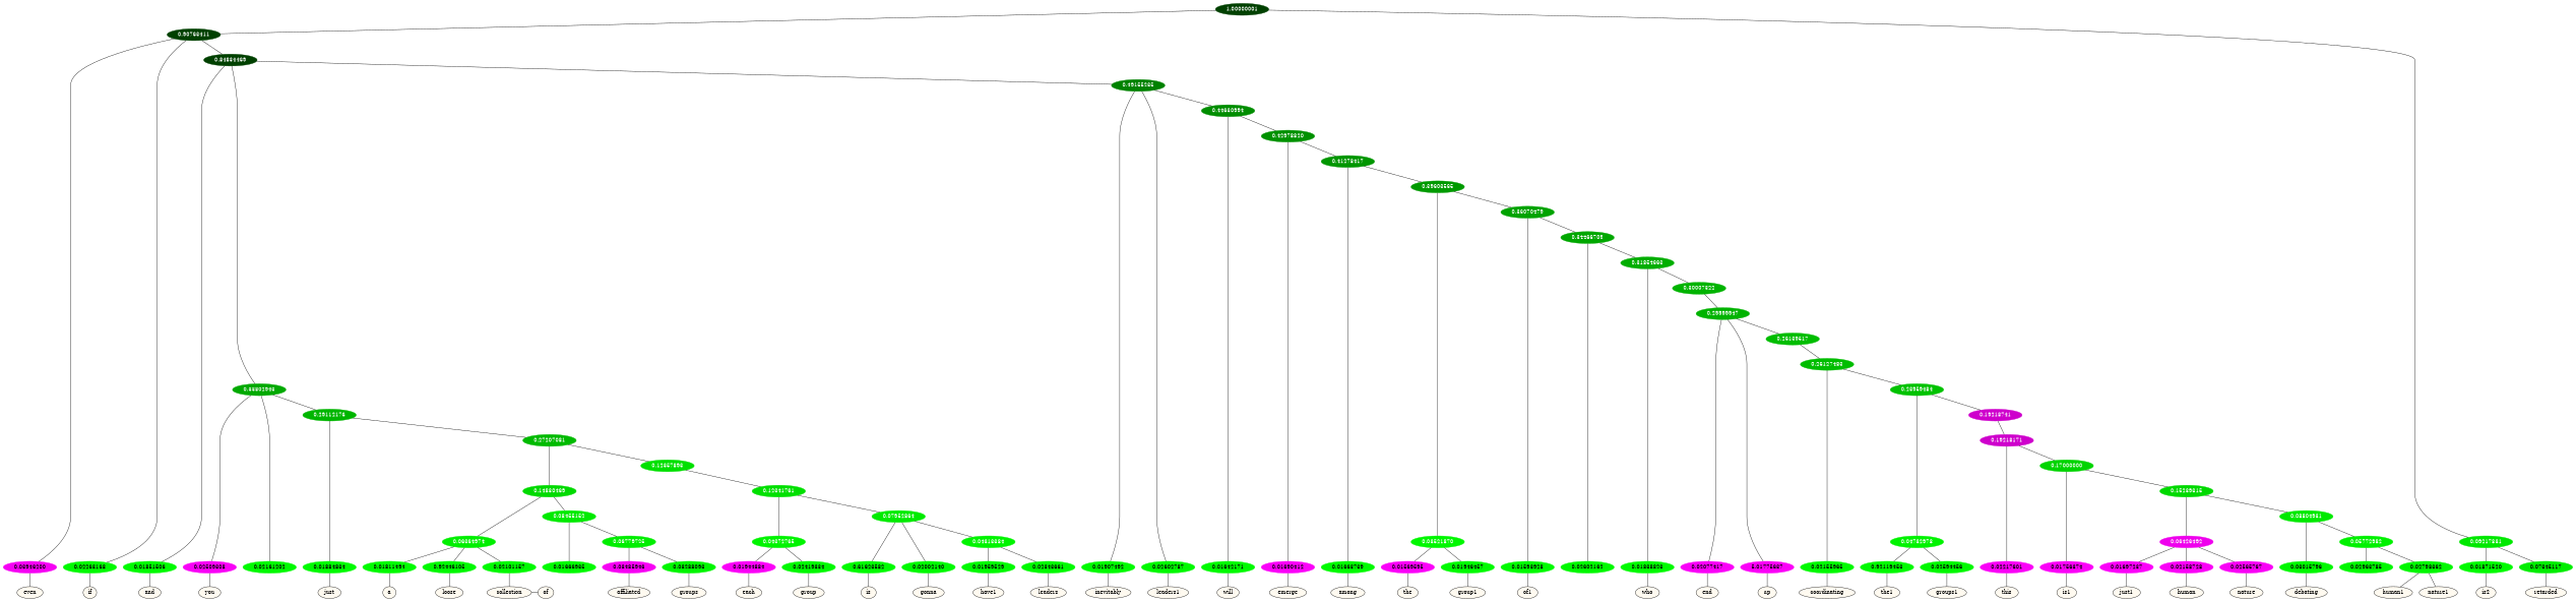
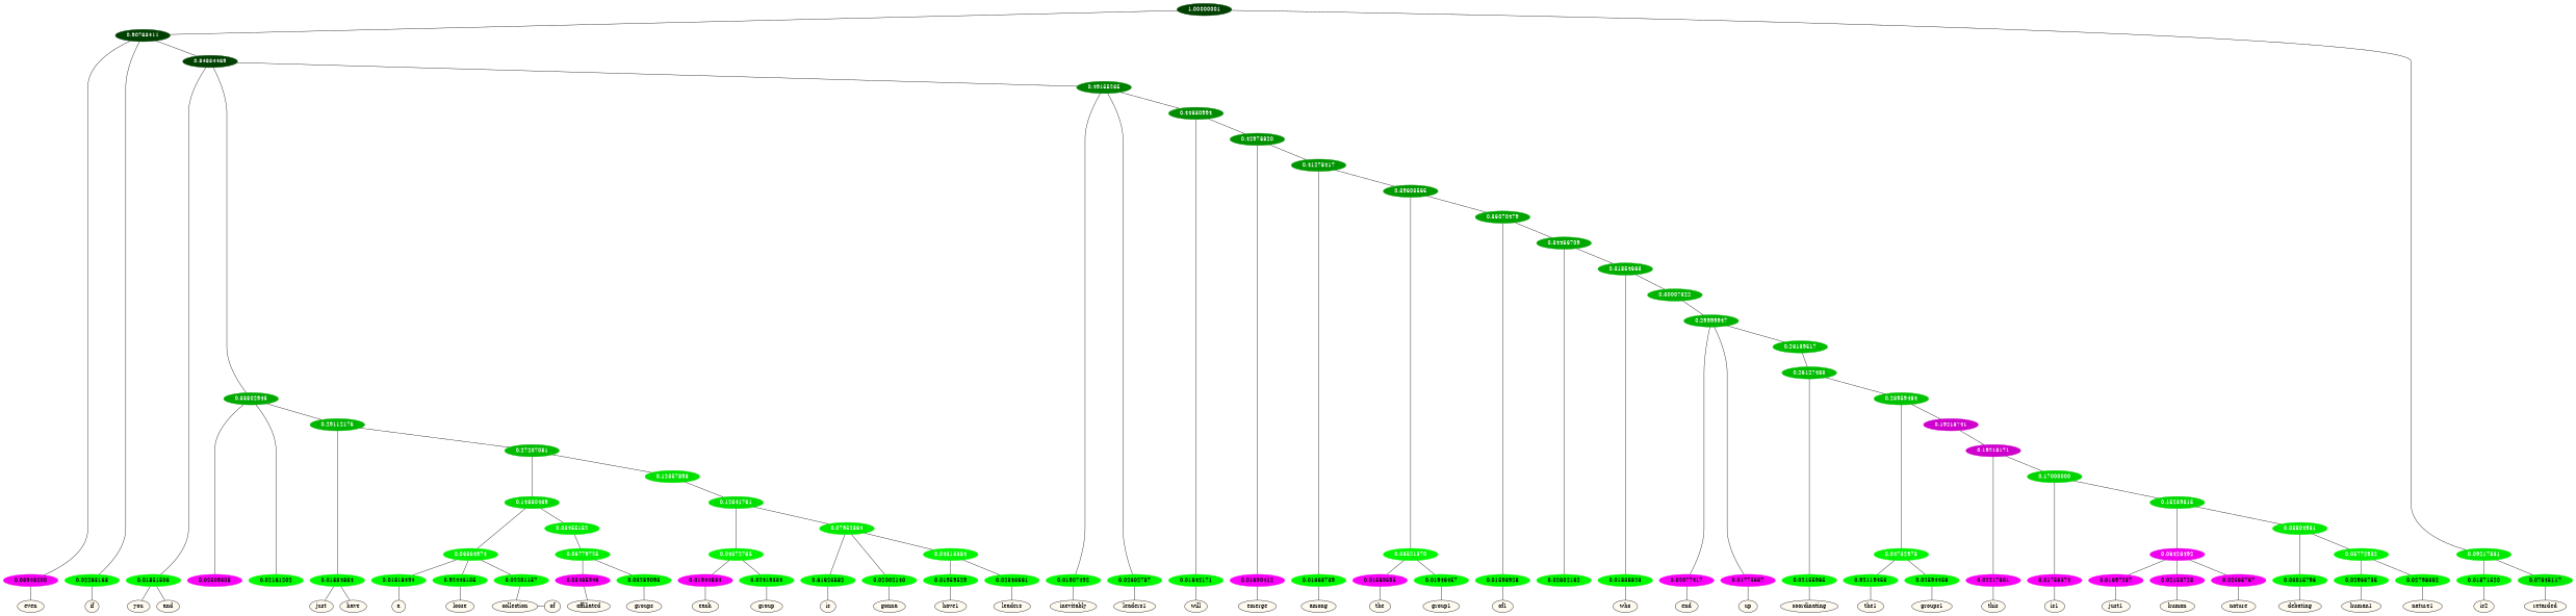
  graph {
    fontname="DejaVu Serif"
    node [color=black fontname="DejaVu Serif" format=png nodesep=0.001 ordering=out overlap_scaling=0.01 ranksep=0.001 style=filled fontcolor=black]
    edge [fontname="DejaVu Serif"]
    n1 [fillcolor=floralwhite height=0.15 label=even style="filled,solid" width=0.15 fontcolor=""]
    n2 [fillcolor=floralwhite height=0.15 label=if style="filled,solid" width=0.15 fontcolor=""]
    n3 [fillcolor=floralwhite height=0.15 label=you style="filled,solid" width=0.15 fontcolor=""]
    n4 [fillcolor=floralwhite height=0.15 label=just style="filled,solid" width=0.15 fontcolor=""]
+   n5 [fillcolor=floralwhite height=0.15 label=have style="filled,solid" width=0.15 fontcolor=""]
    n6 [fillcolor=floralwhite height=0.15 label=a style="filled,solid" width=0.15 fontcolor=""]
    n7 [fillcolor=floralwhite height=0.15 label=loose style="filled,solid" width=0.15 fontcolor=""]
    n8 [fillcolor=floralwhite height=0.15 label=collection style="filled,solid" width=0.15 fontcolor=""]
    n9 [fillcolor=floralwhite height=0.15 label=of style="filled,solid" width=0.15 fontcolor=""]
    n10 [fillcolor=floralwhite height=0.15 label=affiliated style="filled,solid" width=0.15 fontcolor=""]
    n11 [fillcolor=floralwhite height=0.15 label=groups style="filled,solid" width=0.15 fontcolor=""]
    n12 [fillcolor=floralwhite height=0.15 label=each style="filled,solid" width=0.15 fontcolor=""]
    n13 [fillcolor=floralwhite height=0.15 label=group style="filled,solid" width=0.15 fontcolor=""]
    n14 [fillcolor=floralwhite height=0.15 label=is style="filled,solid" width=0.15 fontcolor=""]
    n15 [fillcolor=floralwhite height=0.15 label=gonna style="filled,solid" width=0.15 fontcolor=""]
    n16 [fillcolor=floralwhite height=0.15 label=have1 style="filled,solid" width=0.15 fontcolor=""]
    n17 [fillcolor=floralwhite height=0.15 label=leaders style="filled,solid" width=0.15 fontcolor=""]
    n18 [fillcolor=floralwhite height=0.15 label=and style="filled,solid" width=0.15 fontcolor=""]
    n19 [fillcolor=floralwhite height=0.15 label=inevitably style="filled,solid" width=0.15 fontcolor=""]
    n20 [fillcolor=floralwhite height=0.15 label=leaders1 style="filled,solid" width=0.15 fontcolor=""]
    n21 [fillcolor=floralwhite height=0.15 label=will style="filled,solid" width=0.15 fontcolor=""]
    n22 [fillcolor=floralwhite height=0.15 label=emerge style="filled,solid" width=0.15 fontcolor=""]
    n23 [fillcolor=floralwhite height=0.15 label=among style="filled,solid" width=0.15 fontcolor=""]
    n24 [fillcolor=floralwhite height=0.15 label=the style="filled,solid" width=0.15 fontcolor=""]
    n25 [fillcolor=floralwhite height=0.15 label=group1 style="filled,solid" width=0.15 fontcolor=""]
    n26 [fillcolor=floralwhite height=0.15 label=of1 style="filled,solid" width=0.15 fontcolor=""]
    n27 [fillcolor=floralwhite height=0.15 label=who style="filled,solid" width=0.15 fontcolor=""]
    n28 [fillcolor=floralwhite height=0.15 label=end style="filled,solid" width=0.15 fontcolor=""]
    n29 [fillcolor=floralwhite height=0.15 label=up style="filled,solid" width=0.15 fontcolor=""]
    n30 [fillcolor=floralwhite height=0.15 label=coordinating style="filled,solid" width=0.15 fontcolor=""]
    n31 [fillcolor=floralwhite height=0.15 label=the1 style="filled,solid" width=0.15 fontcolor=""]
    n32 [fillcolor=floralwhite height=0.15 label=groups1 style="filled,solid" width=0.15 fontcolor=""]
    n33 [fillcolor=floralwhite height=0.15 label=this style="filled,solid" width=0.15 fontcolor=""]
    n34 [fillcolor=floralwhite height=0.15 label=is1 style="filled,solid" width=0.15 fontcolor=""]
    n35 [fillcolor=floralwhite height=0.15 label=just1 style="filled,solid" width=0.15 fontcolor=""]
    n36 [fillcolor=floralwhite height=0.15 label=human style="filled,solid" width=0.15 fontcolor=""]
    n37 [fillcolor=floralwhite height=0.15 label=nature style="filled,solid" width=0.15 fontcolor=""]
    n38 [fillcolor=floralwhite height=0.15 label=debating style="filled,solid" width=0.15 fontcolor=""]
    n39 [fillcolor=floralwhite height=0.15 label=human1 style="filled,solid" width=0.15 fontcolor=""]
    n40 [fillcolor=floralwhite height=0.15 label=nature1 style="filled,solid" width=0.15 fontcolor=""]
    n41 [fillcolor=floralwhite height=0.15 label=is2 style="filled,solid" width=0.15 fontcolor=""]
    n42 [fillcolor=floralwhite height=0.15 label=retarded style="filled,solid" width=0.15 fontcolor=""]
    n43 [color="0.835 1.000 0.964" height=0.15 label=0.03946200 width=0.15]
    n44 [color="0.334 1.000 0.977" height=0.15 label=0.02263168 width=0.15]
    n45 [color="0.835 1.000 0.975" height=0.15 label=0.02509308 width=0.15]
    n46 [color="0.334 1.000 0.978" height=0.15 label=0.02161202 width=0.15]
    n47 [color="0.334 1.000 0.981" height=0.15 label=0.01884834 width=0.15]
-   n48 [color="0.334 1.000 0.982" height=0.15 label=0.01811494 width=0.15]
+   n48 [color="0.334 1.000 0.982" height=0.15 label=0.01818494 width=0.15]
    n49 [color="0.334 1.000 0.976" height=0.15 label=0.92446105 width=0.15]
-   n50 [color="0.334 1.000 0.979" height=0.15 label=0.02101157 width=0.15]
-   n51 [color="0.334 1.000 0.983" height=0.15 label=0.01666935 width=0.15]
+   n50 [color="0.334 1.000 0.979" height=0.15 label=0.02201157 width=0.15]
    n52 [color="0.835 1.000 0.965" height=0.15 label=0.03485946 width=0.15]
-   n53 [color="0.334 1.000 0.967" height=0.15 label=0.03288093 width=0.15]
+   n53 [color="0.334 1.000 0.967" height=0.15 label=0.03289093 width=0.15]
    n54 [color="0.835 1.000 0.981" height=0.15 label=0.01944884 width=0.15]
    n55 [color="0.334 1.000 0.976" height=0.15 label=0.02419334 width=0.15]
    n56 [color="0.334 1.000 0.984" height=0.15 label=0.61623582 width=0.15]
    n57 [color="0.334 1.000 0.980" height=0.15 label=0.02002140 width=0.15]
    n58 [color="0.334 1.000 0.980" height=0.15 label=0.01959529 width=0.15]
    n59 [color="0.334 1.000 0.977" height=0.15 label=0.02343661 width=0.15]
    n60 [color="0.334 1.000 0.981" height=0.15 label=0.01851506 width=0.15]
    n61 [color="0.334 1.000 0.981" height=0.15 label=0.01907492 width=0.15]
    n62 [color="0.334 1.000 0.974" height=0.15 label=0.02602787 width=0.15]
    n63 [color="0.334 1.000 0.984" height=0.15 label=0.01642171 width=0.15]
    n64 [color="0.835 1.000 0.983" height=0.15 label=0.01690412 width=0.15]
    n65 [color="0.334 1.000 0.983" height=0.15 label=0.01663739 width=0.15]
    n66 [color="0.835 1.000 0.984" height=0.15 label=0.01569595 width=0.15]
    n67 [color="0.334 1.000 0.981" height=0.15 label=0.01946457 width=0.15]
    n68 [color="0.334 1.000 0.984" height=0.15 label=0.01593928 width=0.15]
    n69 [color="0.334 1.000 0.974" height=0.15 label=0.02602162 width=0.15]
    n70 [color="0.334 1.000 0.982" height=0.15 label=0.01838823 width=0.15]
    n71 [color="0.835 1.000 0.979" height=0.15 label=0.02077417 width=0.15]
-   n72 [color="0.835 1.000 0.982" height=0.15 label=5.01775637 width=0.15]
+   n72 [color="0.835 1.000 0.982" height=0.15 label=0.01775637 width=0.15]
    n73 [color="0.334 1.000 0.978" height=0.15 label=0.02155965 width=0.15]
    n74 [color="0.334 1.000 0.979" height=0.15 label=0.92119453 width=0.15]
    n75 [color="0.334 1.000 0.974" height=0.15 label=0.02594456 width=0.15]
    n76 [color="0.835 1.000 0.978" height=0.15 label=0.02217601 width=0.15]
    n77 [color="0.835 1.000 0.982" height=0.15 label=0.01756374 width=0.15]
    n78 [color="0.835 1.000 0.983" height=0.15 label=0.01697237 width=0.15]
    n79 [color="0.835 1.000 0.978" height=0.15 label=0.02158728 width=0.15]
    n80 [color="0.835 1.000 0.974" height=0.15 label=0.02565767 width=0.15]
    n81 [color="0.334 1.000 0.970" height=0.15 label=0.03015796 width=0.15]
    n82 [color="0.334 1.000 0.970" height=0.15 label=0.02963785 width=0.15]
    n83 [color="0.334 1.000 0.972" height=0.15 label=0.02798362 width=0.15]
    n84 [color="0.334 1.000 0.981" height=0.15 label=0.01871520 width=0.15]
    n85 [color="0.334 1.000 0.927" height=0.15 label=0.07345117 width=0.15]
    n86 [color="0.334 1.000 0.250" fontcolor=grey99 height=0.15 label=1.00000001 width=0.15]
    n87 [color="0.334 1.000 0.250" fontcolor=grey99 height=0.15 label=0.90763411 width=0.15]
    n88 [color="0.334 1.000 0.908" fontcolor=grey99 height=0.15 label=0.09217831 width=0.15]
    n89 [color="0.334 1.000 0.250" fontcolor=grey99 height=0.15 label=0.84834469 width=0.15]
    n90 [color="0.334 1.000 0.662" fontcolor=grey99 height=0.15 label=0.33802943 width=0.15]
    n91 [color="0.334 1.000 0.508" fontcolor=grey99 height=0.15 label=0.49155235 width=0.15]
    n92 [color="0.334 1.000 0.709" fontcolor=grey99 height=0.15 label=0.29112176 width=0.15]
    n93 [color="0.334 1.000 0.554" fontcolor=grey99 height=0.15 label=0.44630994 width=0.15]
    n94 [color="0.334 1.000 0.728" fontcolor=grey99 height=0.15 label=0.27207081 width=0.15]
    n95 [color="0.334 1.000 0.570" fontcolor=grey99 height=0.15 label=0.42978820 width=0.15]
    n96 [color="0.334 1.000 0.852" fontcolor=grey99 height=0.15 label=0.14830469 width=0.15]
    n97 [color="0.334 1.000 0.876" fontcolor=grey99 height=0.15 label=0.12357893 width=0.15]
    n98 [color="0.334 1.000 0.587" fontcolor=grey99 height=0.15 label=0.41278417 width=0.15]
    n99 [color="0.334 1.000 0.936" fontcolor=grey99 height=0.15 label=0.06364974 width=0.15]
    n100 [color="0.334 1.000 0.915" fontcolor=grey99 height=0.15 label=0.08455152 width=0.15]
    n101 [color="0.334 1.000 0.877" fontcolor=grey99 height=0.15 label=0.12341761 width=0.15]
    n102 [color="0.334 1.000 0.604" fontcolor=grey99 height=0.15 label=0.39603565 width=0.15]
    n103 [color="0.334 1.000 0.932" fontcolor=grey99 height=0.15 label=0.06779725 width=0.15]
    n104 [color="0.334 1.000 0.956" fontcolor=grey99 height=0.15 label=0.04372765 width=0.15]
    n105 [color="0.334 1.000 0.920" fontcolor=grey99 height=0.15 label=0.07952864 width=0.15]
    n106 [color="0.334 1.000 0.965" fontcolor=grey99 height=0.15 label=0.03521870 width=0.15]
    n107 [color="0.334 1.000 0.639" fontcolor=grey99 height=0.15 label=0.36070479 width=0.15]
    n108 [color="0.334 1.000 0.957" fontcolor=grey99 height=0.15 label=0.04313384 width=0.15]
    n109 [color="0.334 1.000 0.655" fontcolor=grey99 height=0.15 label=0.34466709 width=0.15]
    n110 [color="0.334 1.000 0.681" fontcolor=grey99 height=0.15 label=0.31854663 width=0.15]
    n111 [color="0.334 1.000 0.700" fontcolor=grey99 height=0.15 label=0.30007322 width=0.15]
    n112 [color="0.334 1.000 0.700" fontcolor=grey99 height=0.15 label=0.29999947 width=0.15]
    n113 [color="0.334 1.000 0.739" fontcolor=grey99 height=0.15 label=0.26139517 width=0.15]
    n114 [color="0.334 1.000 0.739" fontcolor=grey99 height=0.15 label=0.26127483 width=0.15]
    n115 [color="0.334 1.000 0.760" fontcolor=grey99 height=0.15 label=0.23959484 width=0.15]
    n116 [color="0.334 1.000 0.953" fontcolor=grey99 height=0.15 label=0.04732978 width=0.15]
    n117 [color="0.835 1.000 0.808" fontcolor=grey99 height=0.15 label=0.19218741 width=0.15]
    n118 [color="0.835 1.000 0.808" fontcolor=grey99 height=0.15 label=0.19218171 width=0.15]
    n119 [color="0.334 1.000 0.830" fontcolor=grey99 height=0.15 label=0.17000000 width=0.15]
    n120 [color="0.334 1.000 0.848" fontcolor=grey99 height=0.15 label=0.15239315 width=0.15]
    n121 [color="0.835 1.000 0.936" fontcolor=grey99 height=0.15 label=0.06426492 width=0.15]
    n122 [color="0.334 1.000 0.912" fontcolor=grey99 height=0.15 label=0.08804931 width=0.15]
    n123 [color="0.334 1.000 0.942" fontcolor=grey99 height=0.15 label=0.05772982 width=0.15]
    subgraph sub_1 {
      rank=same
      n1
      n2
      n3
      n4
+     n5
      n6
      n7
      n8
      n9
      n10
      n11
      n12
      n13
      n14
      n15
      n16
      n17
      n18
      n19
      n20
      n21
      n22
      n23
      n24
      n25
      n26
      n27
      n28
      n29
      n30
      n31
      n32
      n33
      n34
      n35
      n36
      n37
      n38
      n39
      n40
      n41
      n42
    }
    subgraph sub_2 {
      rank=same
      n43
      n44
      n45
      n46
      n47
      n48
      n49
      n50
-     n51
      n52
      n53
      n54
      n55
      n56
      n57
      n58
      n59
      n60
      n61
      n62
      n63
      n64
      n65
      n66
      n67
      n68
      n69
      n70
      n71
      n72
      n73
      n74
      n75
      n76
      n77
      n78
      n79
      n80
      n81
      n82
      n83
      n84
      n85
    }
    n8 -- n9
    n43 -- n1
    n44 -- n2
-   n45 -- n3
+   n60 -- n3
    n47 -- n4
+   n47 -- n5
    n48 -- n6
    n49 -- n7
    n50 -- n8
    n52 -- n10
    n53 -- n11
    n54 -- n12
    n55 -- n13
    n56 -- n14
    n57 -- n15
    n58 -- n16
    n59 -- n17
    n60 -- n18
    n61 -- n19
    n62 -- n20
    n63 -- n21
    n64 -- n22
    n65 -- n23
    n66 -- n24
    n67 -- n25
    n68 -- n26
    n70 -- n27
    n71 -- n28
    n72 -- n29
    n73 -- n30
    n74 -- n31
    n75 -- n32
    n76 -- n33
    n77 -- n34
    n78 -- n35
    n79 -- n36
    n80 -- n37
    n81 -- n38
-   n83 -- n39
+   n82 -- n39
    n83 -- n40
    n84 -- n41
    n85 -- n42
    n86 -- n87
    n86 -- n88
    n87 -- n43
    n87 -- n44
    n87 -- n89
    n88 -- n84
    n88 -- n85
    n89 -- n60
    n89 -- n90
    n89 -- n91
    n90 -- n45
    n90 -- n46
    n90 -- n92
    n91 -- n61
    n91 -- n62
    n91 -- n93
    n92 -- n47
    n92 -- n94
    n93 -- n63
    n93 -- n95
    n94 -- n96
    n94 -- n97
    n95 -- n64
    n95 -- n98
    n96 -- n99
    n96 -- n100
    n97 -- n101
    n98 -- n65
    n98 -- n102
    n99 -- n48
    n99 -- n49
    n99 -- n50
-   n100 -- n51
    n100 -- n103
    n101 -- n104
    n101 -- n105
    n102 -- n106
    n102 -- n107
    n103 -- n52
    n103 -- n53
    n104 -- n54
    n104 -- n55
    n105 -- n56
    n105 -- n57
    n105 -- n108
    n106 -- n66
    n106 -- n67
    n107 -- n68
    n107 -- n109
    n108 -- n58
    n108 -- n59
    n109 -- n69
    n109 -- n110
    n110 -- n70
    n110 -- n111
    n111 -- n112
    n112 -- n71
    n112 -- n72
    n112 -- n113
    n113 -- n114
    n114 -- n73
    n114 -- n115
    n115 -- n116
    n115 -- n117
    n116 -- n74
    n116 -- n75
    n117 -- n118
    n118 -- n76
    n118 -- n119
    n119 -- n77
    n119 -- n120
    n120 -- n121
    n120 -- n122
    n121 -- n78
    n121 -- n79
    n121 -- n80
    n122 -- n81
    n122 -- n123
    n123 -- n82
    n123 -- n83
  }
